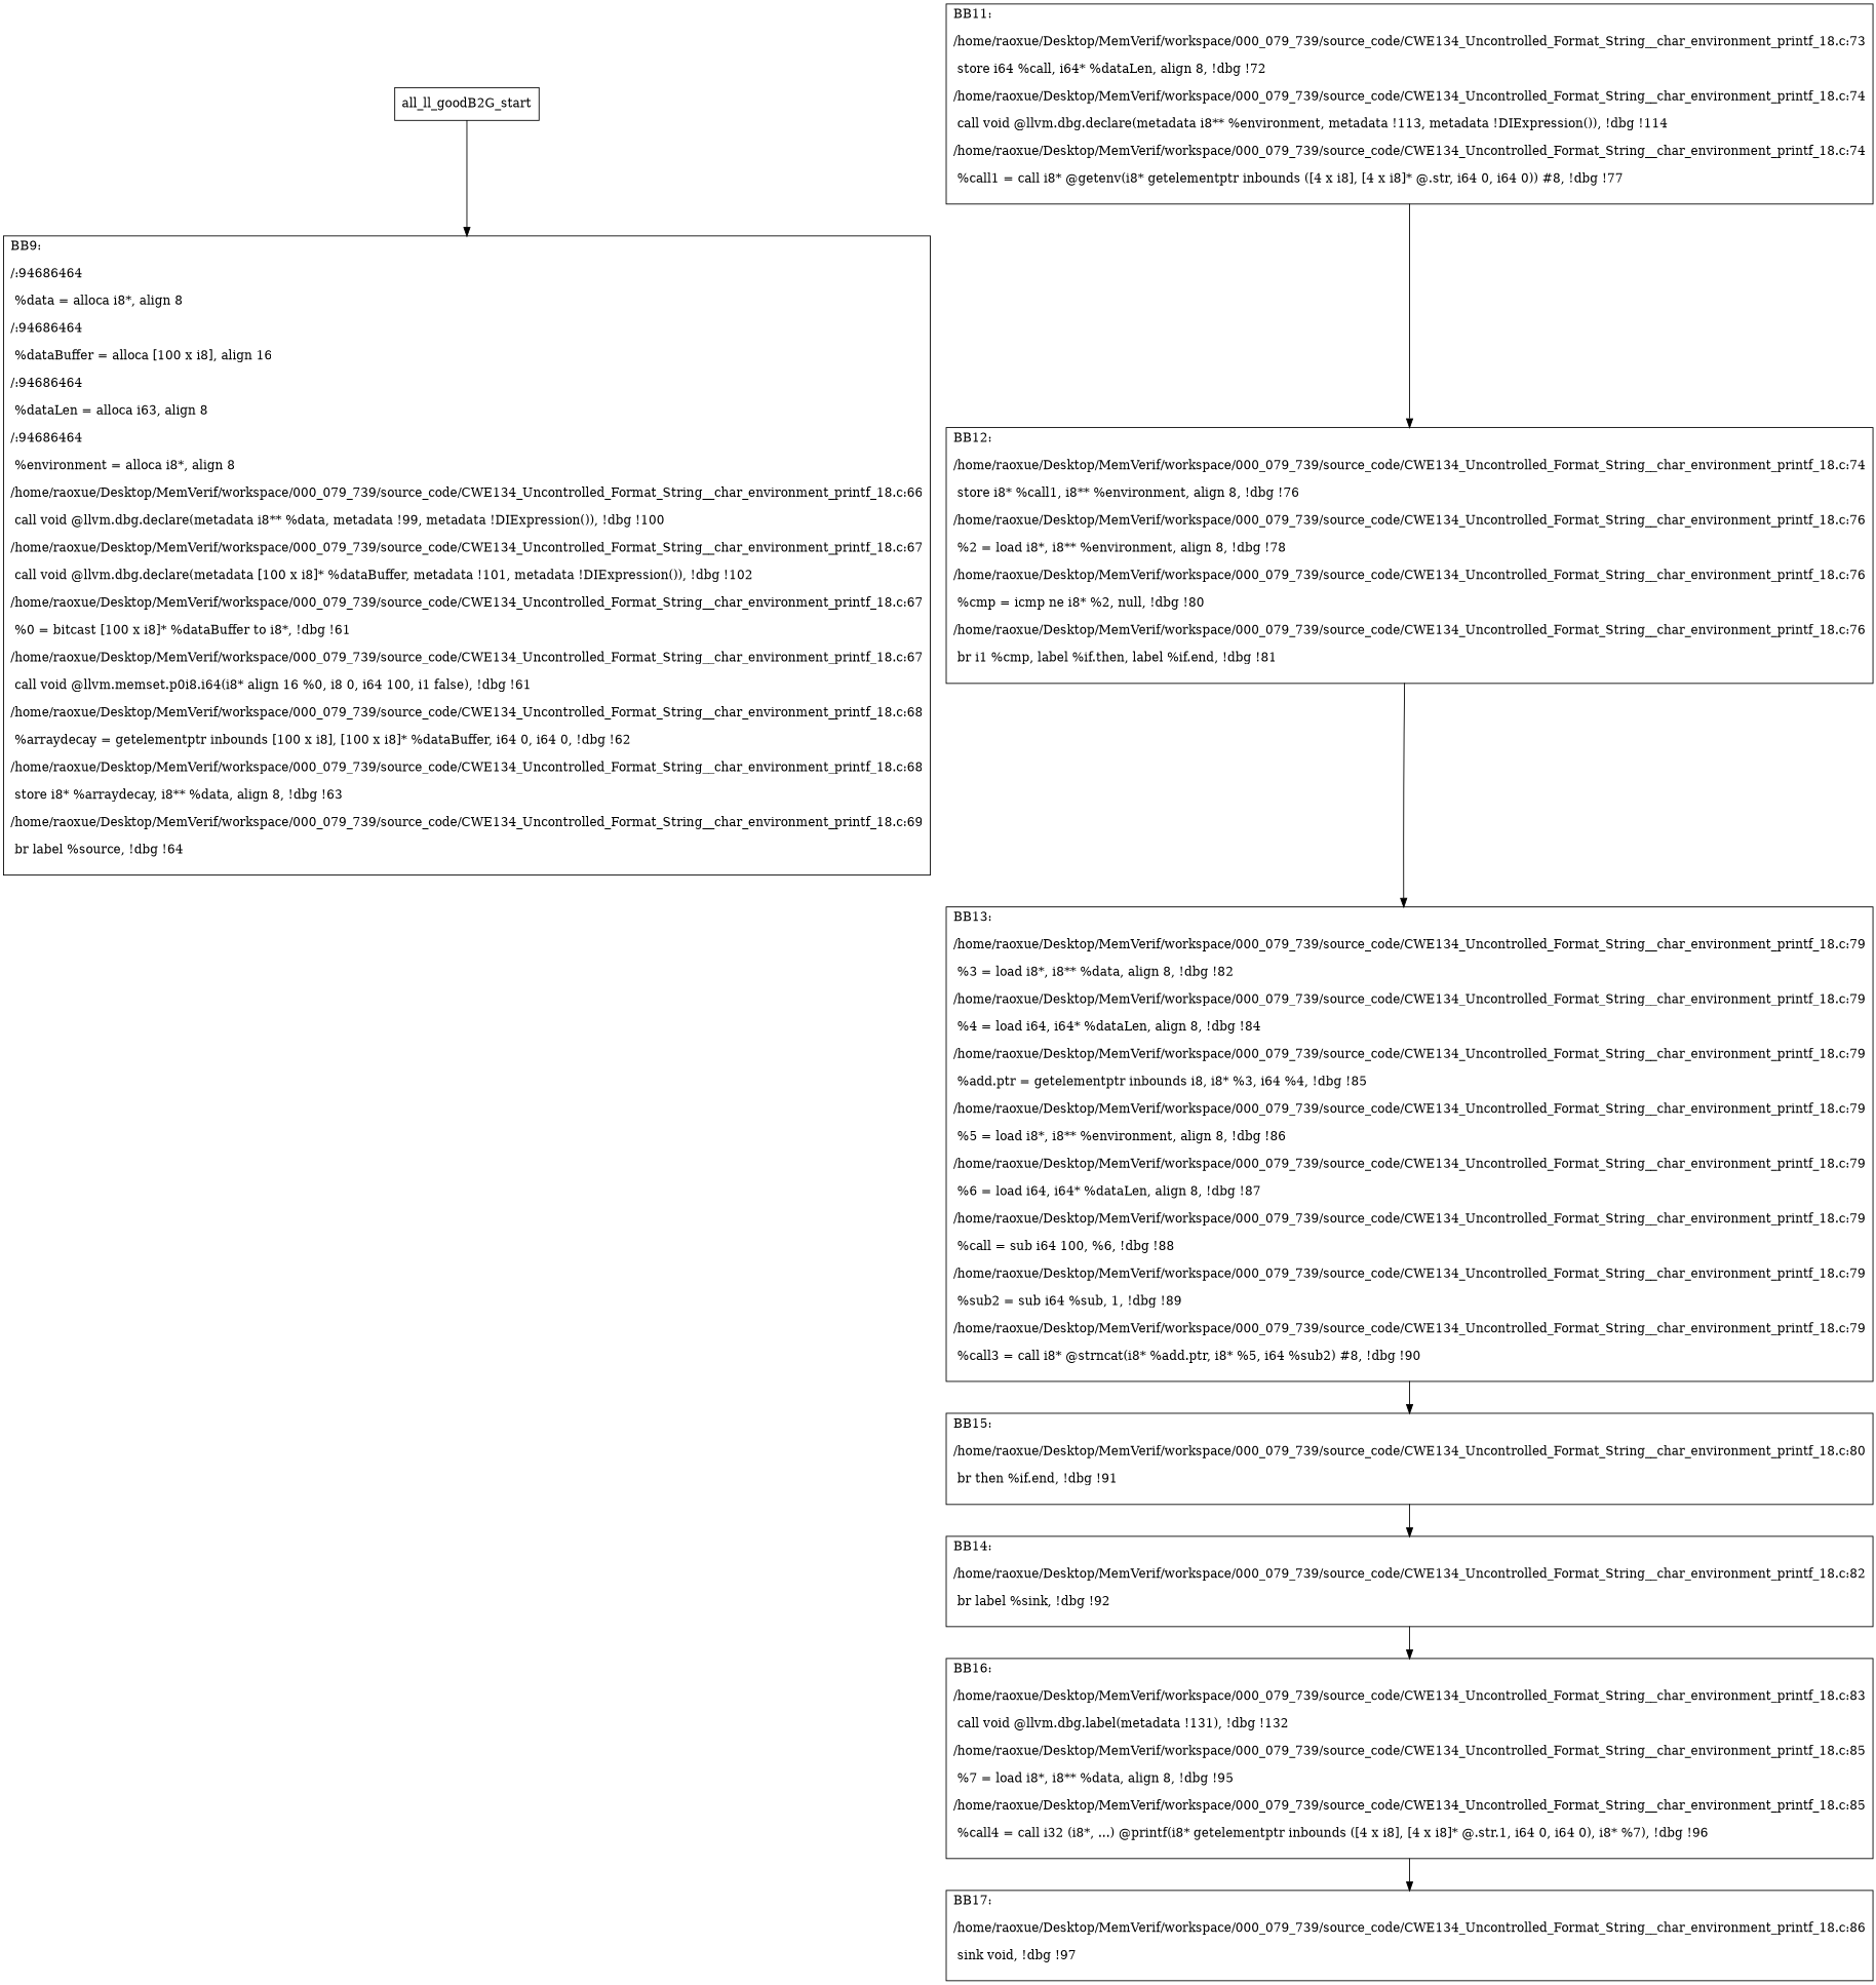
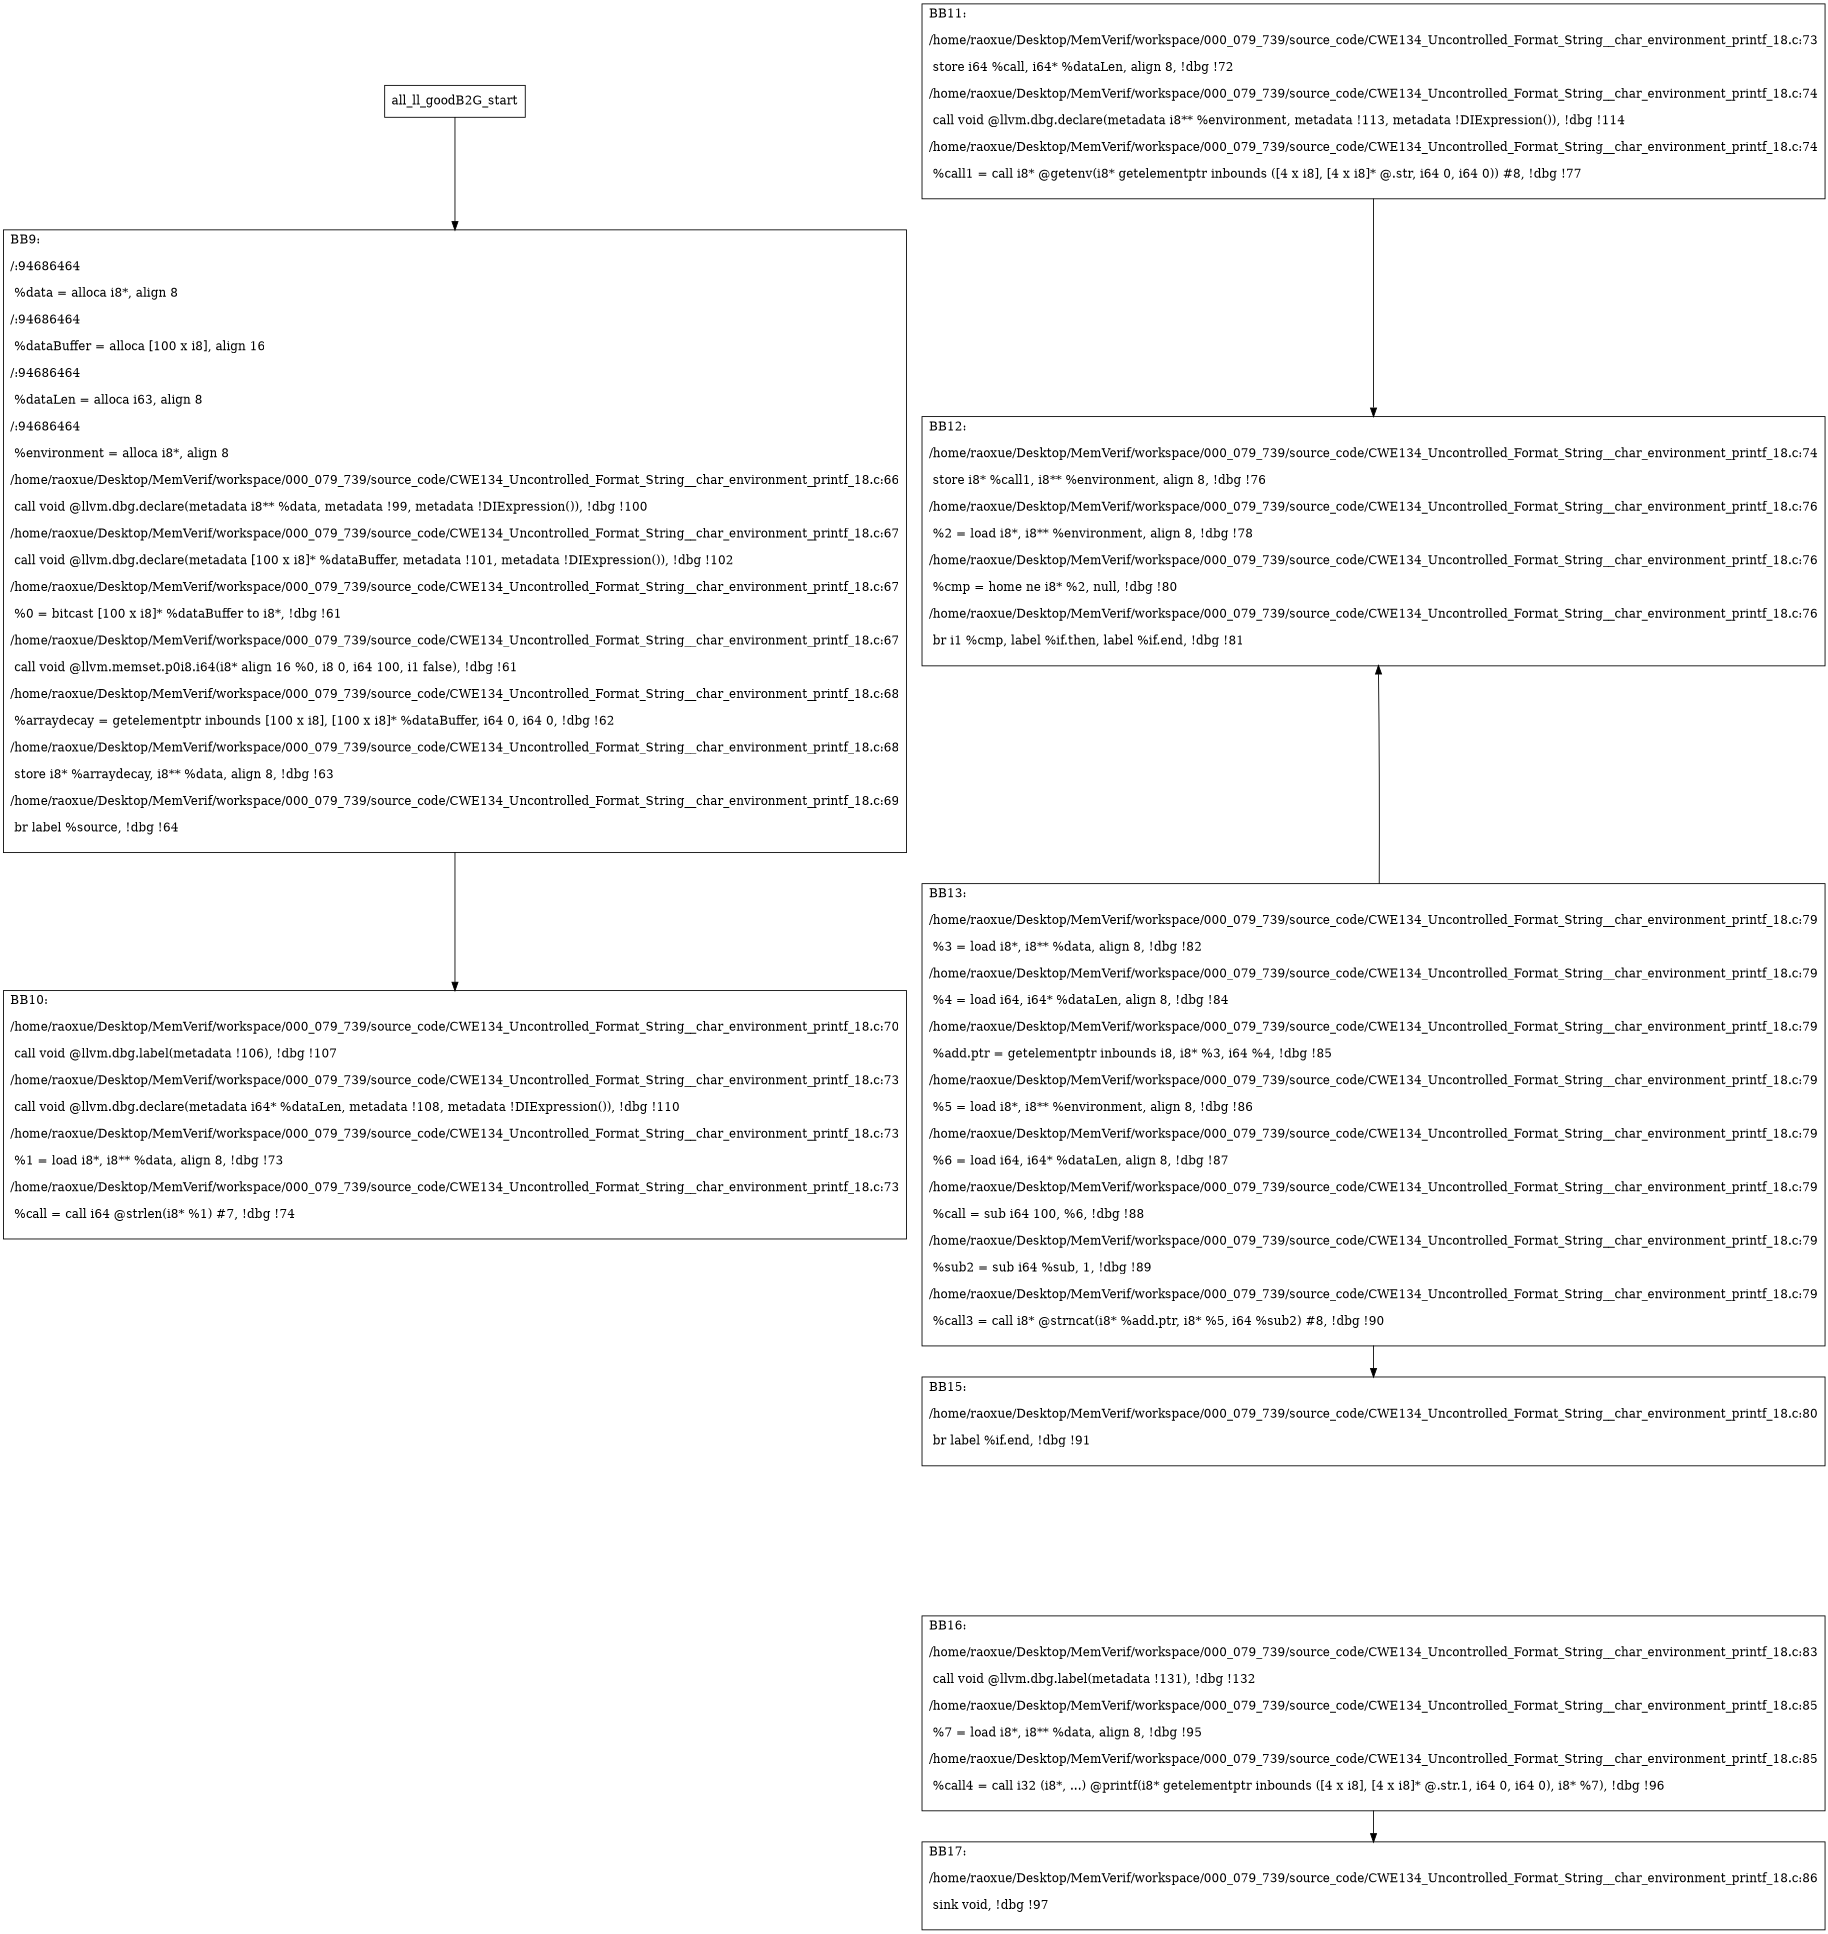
  digraph {
    node [shape=record]
    n1 [label="{all_ll_goodB2G_start}"]
    n2 [label="{BB9:\l\l/:94686464\l\n  %data = alloca i8*, align 8\l\n/:94686464\l\n  %dataBuffer = alloca [100 x i8], align 16\l\n/:94686464\l\n  %dataLen = alloca i63, align 8\l\n/:94686464\l\n  %environment = alloca i8*, align 8\l\n/home/raoxue/Desktop/MemVerif/workspace/000_079_739/source_code/CWE134_Uncontrolled_Format_String__char_environment_printf_18.c:66\l\n  call void @llvm.dbg.declare(metadata i8** %data, metadata !99, metadata !DIExpression()), !dbg !100\l\n/home/raoxue/Desktop/MemVerif/workspace/000_079_739/source_code/CWE134_Uncontrolled_Format_String__char_environment_printf_18.c:67\l\n  call void @llvm.dbg.declare(metadata [100 x i8]* %dataBuffer, metadata !101, metadata !DIExpression()), !dbg !102\l\n/home/raoxue/Desktop/MemVerif/workspace/000_079_739/source_code/CWE134_Uncontrolled_Format_String__char_environment_printf_18.c:67\l\n  %0 = bitcast [100 x i8]* %dataBuffer to i8*, !dbg !61\l\n/home/raoxue/Desktop/MemVerif/workspace/000_079_739/source_code/CWE134_Uncontrolled_Format_String__char_environment_printf_18.c:67\l\n  call void @llvm.memset.p0i8.i64(i8* align 16 %0, i8 0, i64 100, i1 false), !dbg !61\l\n/home/raoxue/Desktop/MemVerif/workspace/000_079_739/source_code/CWE134_Uncontrolled_Format_String__char_environment_printf_18.c:68\l\n  %arraydecay = getelementptr inbounds [100 x i8], [100 x i8]* %dataBuffer, i64 0, i64 0, !dbg !62\l\n/home/raoxue/Desktop/MemVerif/workspace/000_079_739/source_code/CWE134_Uncontrolled_Format_String__char_environment_printf_18.c:68\l\n  store i8* %arraydecay, i8** %data, align 8, !dbg !63\l\n/home/raoxue/Desktop/MemVerif/workspace/000_079_739/source_code/CWE134_Uncontrolled_Format_String__char_environment_printf_18.c:69\l\n  br label %source, !dbg !64\l\n}"]
+   n3 [label="{BB10:\l\l/home/raoxue/Desktop/MemVerif/workspace/000_079_739/source_code/CWE134_Uncontrolled_Format_String__char_environment_printf_18.c:70\l\n  call void @llvm.dbg.label(metadata !106), !dbg !107\l\n/home/raoxue/Desktop/MemVerif/workspace/000_079_739/source_code/CWE134_Uncontrolled_Format_String__char_environment_printf_18.c:73\l\n  call void @llvm.dbg.declare(metadata i64* %dataLen, metadata !108, metadata !DIExpression()), !dbg !110\l\n/home/raoxue/Desktop/MemVerif/workspace/000_079_739/source_code/CWE134_Uncontrolled_Format_String__char_environment_printf_18.c:73\l\n  %1 = load i8*, i8** %data, align 8, !dbg !73\l\n/home/raoxue/Desktop/MemVerif/workspace/000_079_739/source_code/CWE134_Uncontrolled_Format_String__char_environment_printf_18.c:73\l\n  %call = call i64 @strlen(i8* %1) #7, !dbg !74\l\n}"]
    n4 [label="{BB11:\l\l/home/raoxue/Desktop/MemVerif/workspace/000_079_739/source_code/CWE134_Uncontrolled_Format_String__char_environment_printf_18.c:73\l\n  store i64 %call, i64* %dataLen, align 8, !dbg !72\l\n/home/raoxue/Desktop/MemVerif/workspace/000_079_739/source_code/CWE134_Uncontrolled_Format_String__char_environment_printf_18.c:74\l\n  call void @llvm.dbg.declare(metadata i8** %environment, metadata !113, metadata !DIExpression()), !dbg !114\l\n/home/raoxue/Desktop/MemVerif/workspace/000_079_739/source_code/CWE134_Uncontrolled_Format_String__char_environment_printf_18.c:74\l\n  %call1 = call i8* @getenv(i8* getelementptr inbounds ([4 x i8], [4 x i8]* @.str, i64 0, i64 0)) #8, !dbg !77\l\n}"]
-   n5 [label="{BB12:\l\l/home/raoxue/Desktop/MemVerif/workspace/000_079_739/source_code/CWE134_Uncontrolled_Format_String__char_environment_printf_18.c:74\l\n  store i8* %call1, i8** %environment, align 8, !dbg !76\l\n/home/raoxue/Desktop/MemVerif/workspace/000_079_739/source_code/CWE134_Uncontrolled_Format_String__char_environment_printf_18.c:76\l\n  %2 = load i8*, i8** %environment, align 8, !dbg !78\l\n/home/raoxue/Desktop/MemVerif/workspace/000_079_739/source_code/CWE134_Uncontrolled_Format_String__char_environment_printf_18.c:76\l\n  %cmp = icmp ne i8* %2, null, !dbg !80\l\n/home/raoxue/Desktop/MemVerif/workspace/000_079_739/source_code/CWE134_Uncontrolled_Format_String__char_environment_printf_18.c:76\l\n  br i1 %cmp, label %if.then, label %if.end, !dbg !81\l\n}"]
+   n5 [label="{BB12:\l\l/home/raoxue/Desktop/MemVerif/workspace/000_079_739/source_code/CWE134_Uncontrolled_Format_String__char_environment_printf_18.c:74\l\n  store i8* %call1, i8** %environment, align 8, !dbg !76\l\n/home/raoxue/Desktop/MemVerif/workspace/000_079_739/source_code/CWE134_Uncontrolled_Format_String__char_environment_printf_18.c:76\l\n  %2 = load i8*, i8** %environment, align 8, !dbg !78\l\n/home/raoxue/Desktop/MemVerif/workspace/000_079_739/source_code/CWE134_Uncontrolled_Format_String__char_environment_printf_18.c:76\l\n  %cmp = home ne i8* %2, null, !dbg !80\l\n/home/raoxue/Desktop/MemVerif/workspace/000_079_739/source_code/CWE134_Uncontrolled_Format_String__char_environment_printf_18.c:76\l\n  br i1 %cmp, label %if.then, label %if.end, !dbg !81\l\n}"]
    n6 [label="{BB13:\l\l/home/raoxue/Desktop/MemVerif/workspace/000_079_739/source_code/CWE134_Uncontrolled_Format_String__char_environment_printf_18.c:79\l\n  %3 = load i8*, i8** %data, align 8, !dbg !82\l\n/home/raoxue/Desktop/MemVerif/workspace/000_079_739/source_code/CWE134_Uncontrolled_Format_String__char_environment_printf_18.c:79\l\n  %4 = load i64, i64* %dataLen, align 8, !dbg !84\l\n/home/raoxue/Desktop/MemVerif/workspace/000_079_739/source_code/CWE134_Uncontrolled_Format_String__char_environment_printf_18.c:79\l\n  %add.ptr = getelementptr inbounds i8, i8* %3, i64 %4, !dbg !85\l\n/home/raoxue/Desktop/MemVerif/workspace/000_079_739/source_code/CWE134_Uncontrolled_Format_String__char_environment_printf_18.c:79\l\n  %5 = load i8*, i8** %environment, align 8, !dbg !86\l\n/home/raoxue/Desktop/MemVerif/workspace/000_079_739/source_code/CWE134_Uncontrolled_Format_String__char_environment_printf_18.c:79\l\n  %6 = load i64, i64* %dataLen, align 8, !dbg !87\l\n/home/raoxue/Desktop/MemVerif/workspace/000_079_739/source_code/CWE134_Uncontrolled_Format_String__char_environment_printf_18.c:79\l\n  %call = sub i64 100, %6, !dbg !88\l\n/home/raoxue/Desktop/MemVerif/workspace/000_079_739/source_code/CWE134_Uncontrolled_Format_String__char_environment_printf_18.c:79\l\n  %sub2 = sub i64 %sub, 1, !dbg !89\l\n/home/raoxue/Desktop/MemVerif/workspace/000_079_739/source_code/CWE134_Uncontrolled_Format_String__char_environment_printf_18.c:79\l\n  %call3 = call i8* @strncat(i8* %add.ptr, i8* %5, i64 %sub2) #8, !dbg !90\l\n}"]
-   n7 [label="{BB15:\l\l/home/raoxue/Desktop/MemVerif/workspace/000_079_739/source_code/CWE134_Uncontrolled_Format_String__char_environment_printf_18.c:80\l\n  br then %if.end, !dbg !91\l\n}"]
-   n8 [label="{BB14:\l\l/home/raoxue/Desktop/MemVerif/workspace/000_079_739/source_code/CWE134_Uncontrolled_Format_String__char_environment_printf_18.c:82\l\n  br label %sink, !dbg !92\l\n}"]
+   n7 [label="{BB15:\l\l/home/raoxue/Desktop/MemVerif/workspace/000_079_739/source_code/CWE134_Uncontrolled_Format_String__char_environment_printf_18.c:80\l\n  br label %if.end, !dbg !91\l\n}"]
    n9 [label="{BB16:\l\l/home/raoxue/Desktop/MemVerif/workspace/000_079_739/source_code/CWE134_Uncontrolled_Format_String__char_environment_printf_18.c:83\l\n  call void @llvm.dbg.label(metadata !131), !dbg !132\l\n/home/raoxue/Desktop/MemVerif/workspace/000_079_739/source_code/CWE134_Uncontrolled_Format_String__char_environment_printf_18.c:85\l\n  %7 = load i8*, i8** %data, align 8, !dbg !95\l\n/home/raoxue/Desktop/MemVerif/workspace/000_079_739/source_code/CWE134_Uncontrolled_Format_String__char_environment_printf_18.c:85\l\n  %call4 = call i32 (i8*, ...) @printf(i8* getelementptr inbounds ([4 x i8], [4 x i8]* @.str.1, i64 0, i64 0), i8* %7), !dbg !96\l\n}"]
    n10 [label="{BB17:\l\l/home/raoxue/Desktop/MemVerif/workspace/000_079_739/source_code/CWE134_Uncontrolled_Format_String__char_environment_printf_18.c:86\l\n  sink void, !dbg !97\l\n}"]
    n1 -> n2
+   n2 -> n3
    n4 -> n5
-   n5 -> n6
+   n6 -> n5
    n6 -> n7
-   n7 -> n8
-   n8 -> n9
    n9 -> n10
  }
